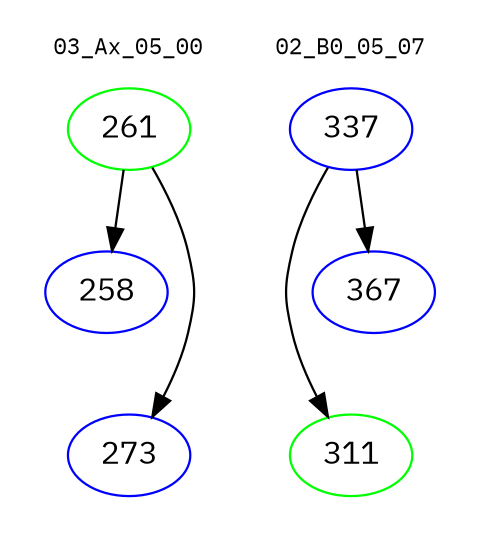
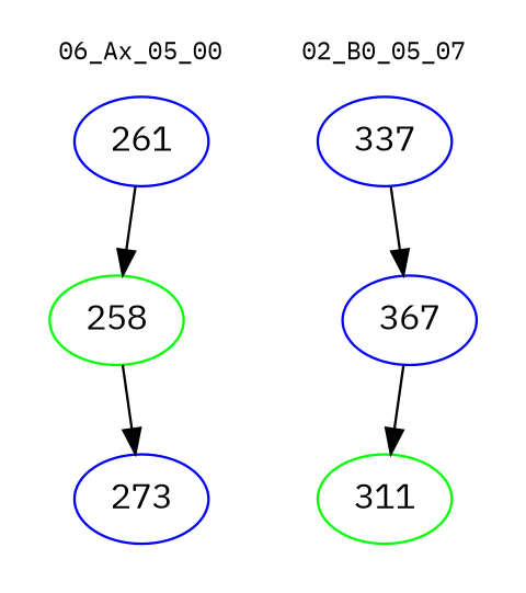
  digraph {
    fontname="IBM Plex Mono"
    node [color=blue fontname="IBM Plex Mono"]
    edge [color=black fontname="IBM Plex Mono"]
-   n1 [color=green label=261]
-   n2 [label=258]
+   n1 [label=261]
+   n2 [color=green label=258]
    n3 [label=273]
    n4 [label=337]
    n5 [color=green label=311]
    n6 [label=367]
    subgraph cluster_1 {
      color=white
      fontsize=10
-     label="03_Ax_05_00"
+     label="06_Ax_05_00"
      n1
      n2
      n3
    }
    subgraph cluster_2 {
      color=white
      fontsize=10
      label="02_B0_05_07"
      n4
      n5
      n6
    }
    n1 -> n2
-   n1 -> n3
-   n4 -> n5
+   n2 -> n3
+   n6 -> n5
    n4 -> n6
  }
